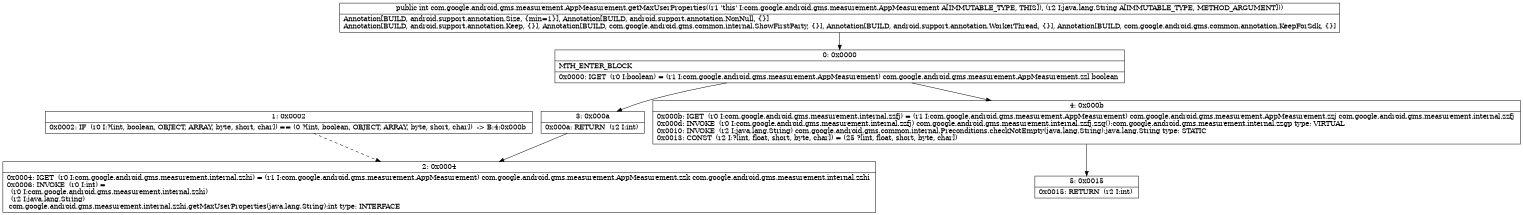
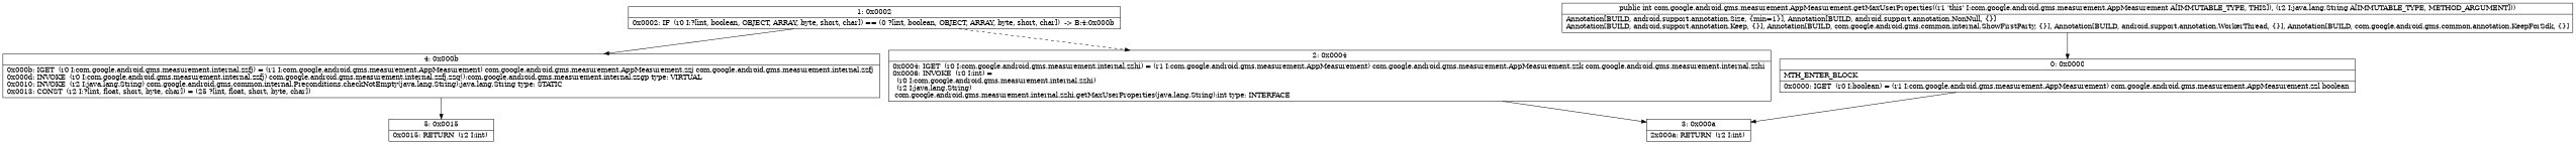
  digraph {
    node [shape=record]
    n1 [label="{0\:\ 0x0000|MTH_ENTER_BLOCK\l|0x0000: IGET  (r0 I:boolean) = (r1 I:com.google.android.gms.measurement.AppMeasurement) com.google.android.gms.measurement.AppMeasurement.zzl boolean \l}"]
-   n2 [label="{3\:\ 0x000a|0x000a: RETURN  (r2 I:int) \l}"]
+   n2 [label="{3\:\ 0x000a|2x000a: RETURN  (r2 I:int) \l}"]
    n3 [label="{1\:\ 0x0002|0x0002: IF  (r0 I:?[int, boolean, OBJECT, ARRAY, byte, short, char]) == (0 ?[int, boolean, OBJECT, ARRAY, byte, short, char])  \-\> B:4:0x000b \l}"]
    n4 [label="{2\:\ 0x0004|0x0004: IGET  (r0 I:com.google.android.gms.measurement.internal.zzhi) = (r1 I:com.google.android.gms.measurement.AppMeasurement) com.google.android.gms.measurement.AppMeasurement.zzk com.google.android.gms.measurement.internal.zzhi \l0x0006: INVOKE  (r0 I:int) = \l  (r0 I:com.google.android.gms.measurement.internal.zzhi)\l  (r2 I:java.lang.String)\l com.google.android.gms.measurement.internal.zzhi.getMaxUserProperties(java.lang.String):int type: INTERFACE \l}"]
    n5 [label="{4\:\ 0x000b|0x000b: IGET  (r0 I:com.google.android.gms.measurement.internal.zzfj) = (r1 I:com.google.android.gms.measurement.AppMeasurement) com.google.android.gms.measurement.AppMeasurement.zzj com.google.android.gms.measurement.internal.zzfj \l0x000d: INVOKE  (r0 I:com.google.android.gms.measurement.internal.zzfj) com.google.android.gms.measurement.internal.zzfj.zzq():com.google.android.gms.measurement.internal.zzgp type: VIRTUAL \l0x0010: INVOKE  (r2 I:java.lang.String) com.google.android.gms.common.internal.Preconditions.checkNotEmpty(java.lang.String):java.lang.String type: STATIC \l0x0013: CONST  (r2 I:?[int, float, short, byte, char]) = (25 ?[int, float, short, byte, char]) \l}"]
    n6 [label="{5\:\ 0x0015|0x0015: RETURN  (r2 I:int) \l}"]
    n7 [label="{public int com.google.android.gms.measurement.AppMeasurement.getMaxUserProperties((r1 'this' I:com.google.android.gms.measurement.AppMeasurement A[IMMUTABLE_TYPE, THIS]), (r2 I:java.lang.String A[IMMUTABLE_TYPE, METHOD_ARGUMENT]))  | Annotation[BUILD, android.support.annotation.Size, \{min=1\}], Annotation[BUILD, android.support.annotation.NonNull, \{\}]\lAnnotation[BUILD, android.support.annotation.Keep, \{\}], Annotation[BUILD, com.google.android.gms.common.internal.ShowFirstParty, \{\}], Annotation[BUILD, android.support.annotation.WorkerThread, \{\}], Annotation[BUILD, com.google.android.gms.common.annotation.KeepForSdk, \{\}]\l}"]
    n1 -> n2
    n3 -> n4 [style=dashed]
-   n1 -> n5
-   n2 -> n4
+   n3 -> n5
+   n4 -> n2
    n5 -> n6
    n7 -> n1
  }
